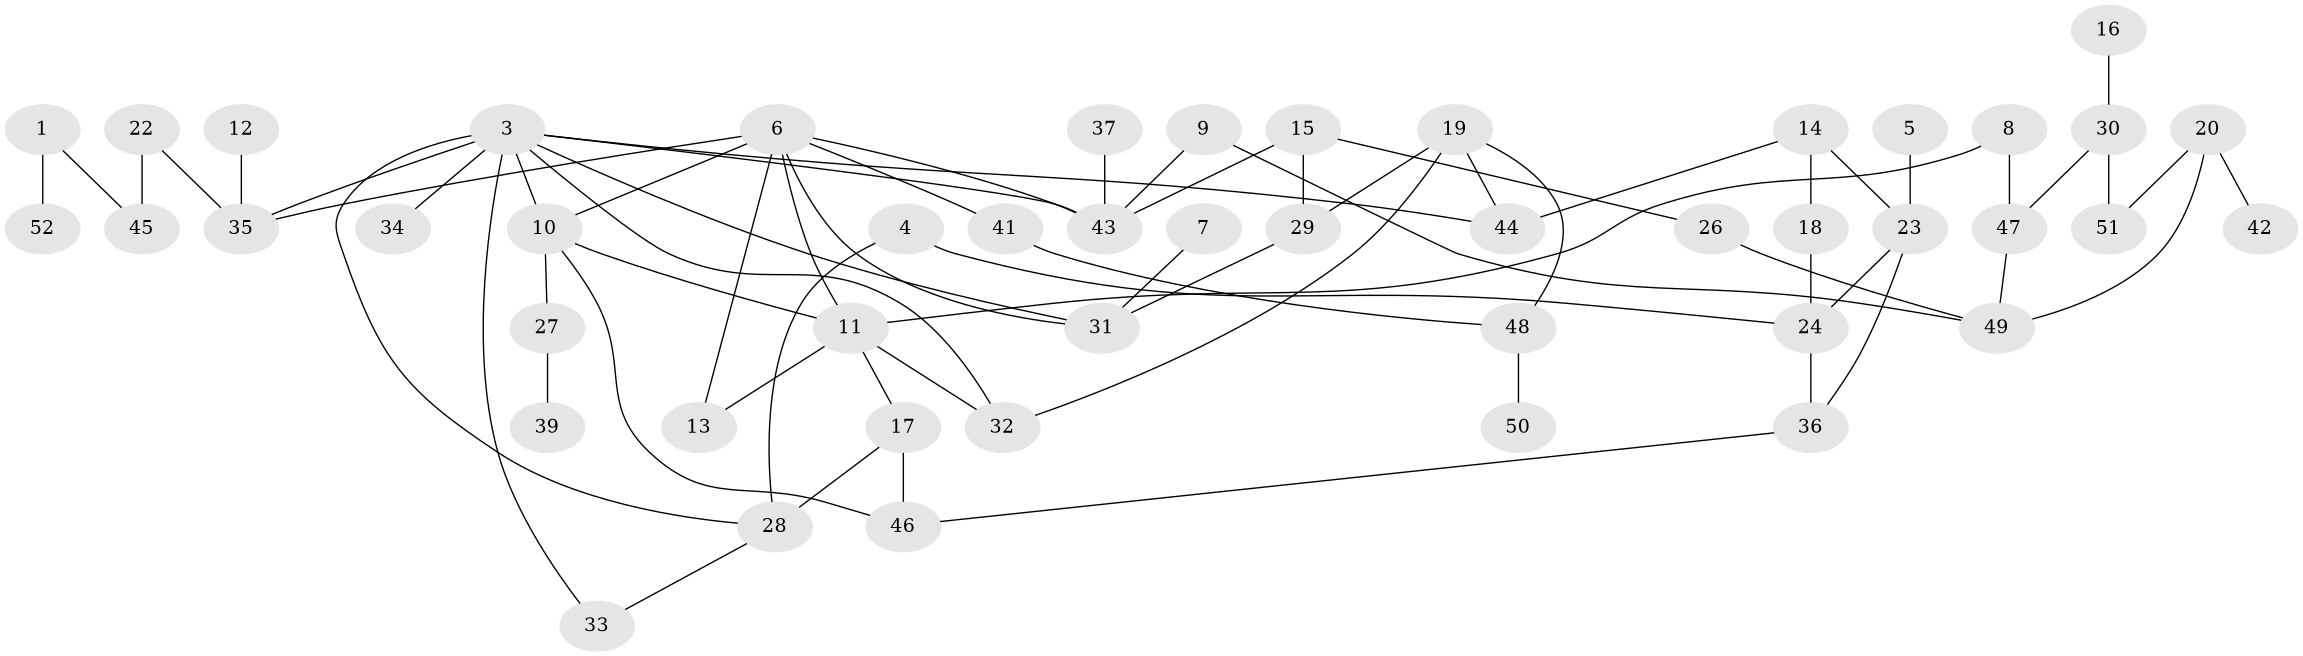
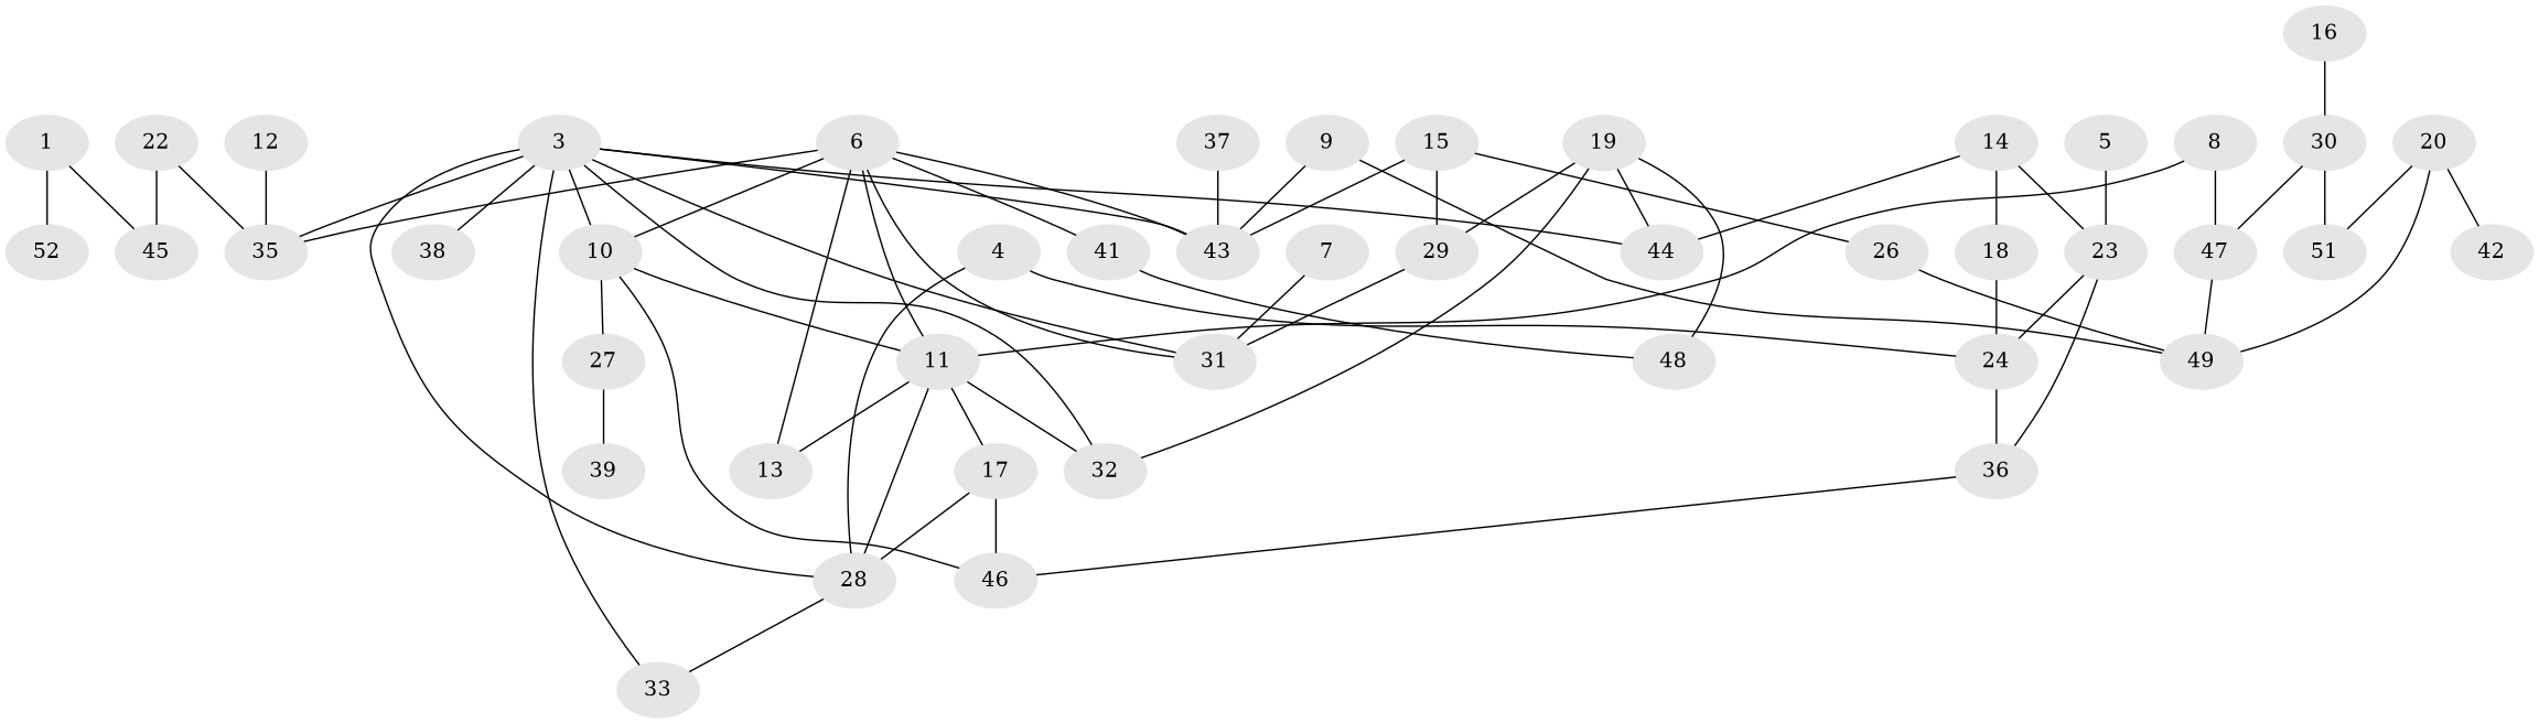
  graph {
    node [color=gray90 style=filled]
    edge [weight=1.0]
    1
    45
    52
    15
    43
    26
    29
    3
    10
    28
    31
    32
    33
-   34
+   34 [label=38]
    35
    44
    11
    27
    46
    4
    24
    36
    5
    23
    6
    13
    41
    17
    48
    7
    8
    47
    49
    9
    39
    12
    14
    18
    16
    30
    51
    19
-   50
    20
    42
    22
    37
    1 -- 45
    1 -- 52
    15 -- 43
    15 -- 26
    15 -- 29
    26 -- 49
    29 -- 31
    3 -- 43
    3 -- 10
    3 -- 28
    3 -- 31
    3 -- 32
    3 -- 33
    3 -- 34
    3 -- 35 [weight=2.0]
    3 -- 44
    10 -- 11
    10 -- 27
    10 -- 46
    28 -- 33
+   11 -- 28
    11 -- 32
    11 -- 13
    11 -- 17
    27 -- 39
    4 -- 28
    4 -- 24
    24 -- 36
    36 -- 46
    5 -- 23
    23 -- 24
    23 -- 36
    6 -- 43
    6 -- 10
    6 -- 31
    6 -- 35
    6 -- 11
    6 -- 13
    6 -- 41
    41 -- 48
    17 -- 28
    17 -- 46
-   48 -- 50
    7 -- 31
    8 -- 11
    8 -- 47
    47 -- 49
    9 -- 43
    9 -- 49
    12 -- 35
    14 -- 44
    14 -- 23
    14 -- 18
    18 -- 24
    16 -- 30
    30 -- 47
    30 -- 51
    19 -- 29
    19 -- 32
    19 -- 44
    19 -- 48
    20 -- 49
    20 -- 51
    20 -- 42
    22 -- 45
    22 -- 35
    37 -- 43
  }
